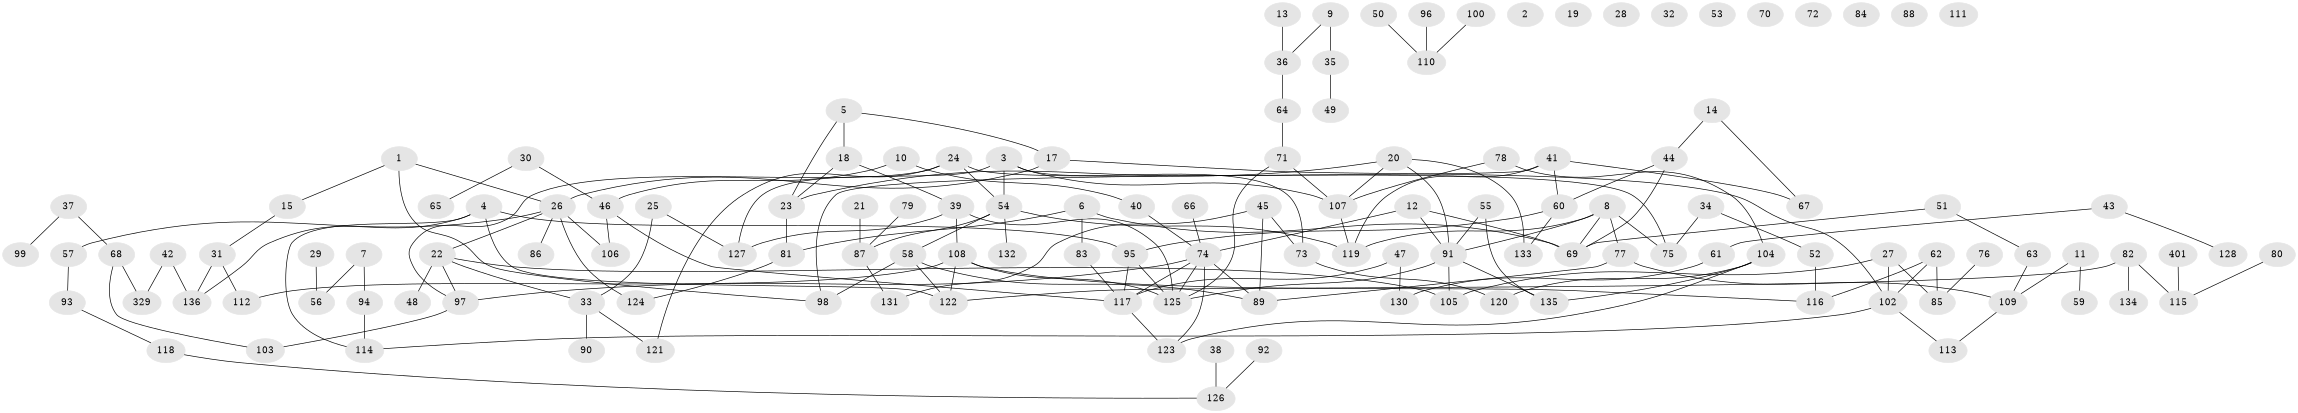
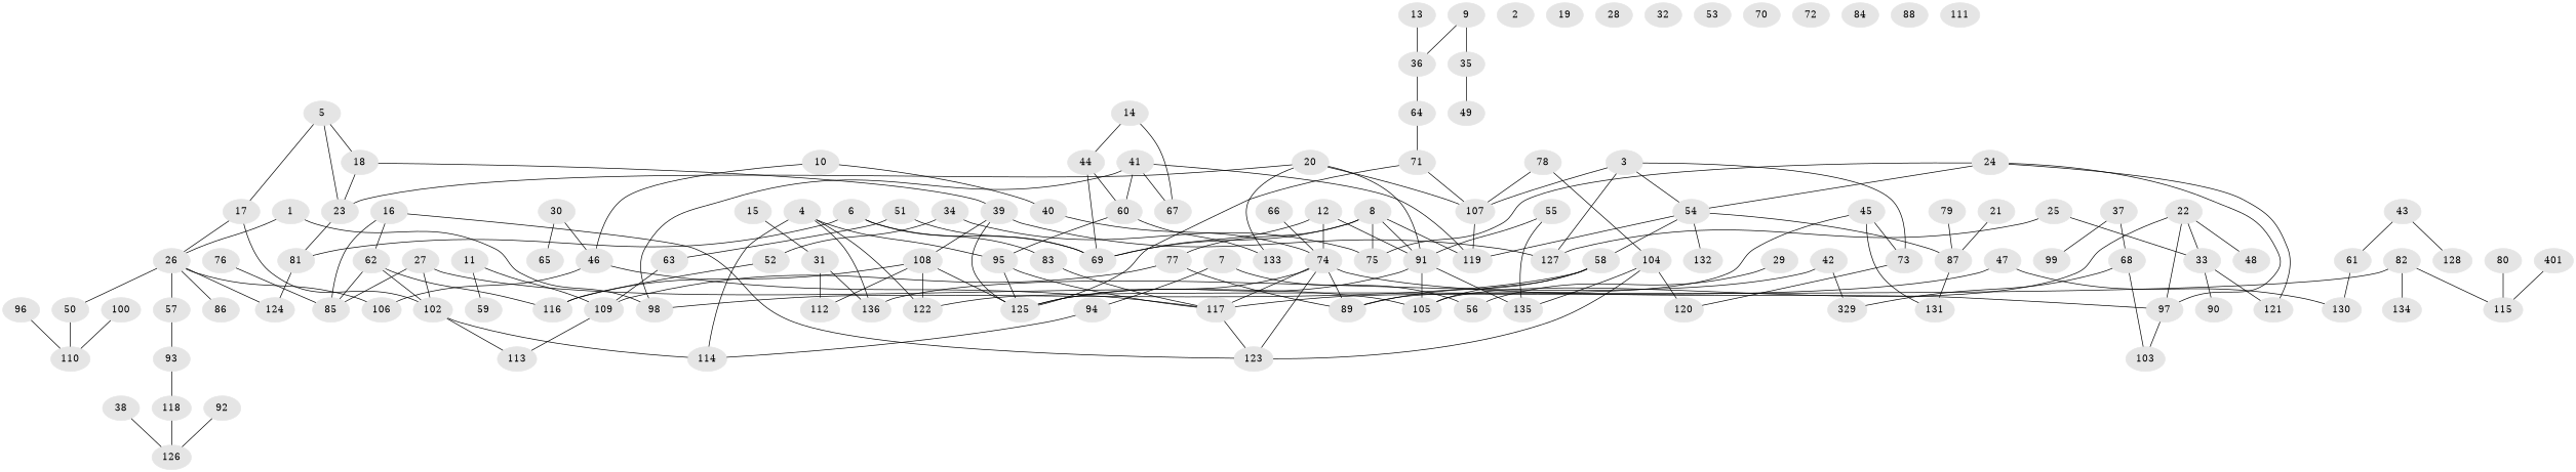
  graph {
    node [color=gray90 style=filled]
    1
    15
    26
    98
    31
    50
    57
    86
    106
    124
    2
    3
    73
    107
    127
    54
    120
    119
    4
    95
    114
    122
    136
    125
    117
    5
    17
    18
    23
    102
    39
    81
    6
    69
    83
    7
    56
    94
    8
    75
    77
    91
    109
    89
    105
    135
    9
    35
    36
    49
    64
    10
    40
    46
    74
    11
    59
    113
    12
    123
    97
    13
    14
    44
    67
    60
    112
+   16
    62
    85
    116
    108
    19
    20
    133
    21
    87
    131
    22
    33
    48
    121
    90
    103
    24
    58
    132
    25
    110
    93
    27
    28
    29
    30
    65
    32
    34
    52
    71
    37
    68
    99
    n103 [label=329]
    38
    126
    41
    42
    43
    61
    128
    130
    45
    47
    51
    63
    53
    55
    118
    66
    70
    72
    76
    78
    104
    79
    80
    115
    82
    134
    84
    88
    92
    96
    100
    n135 [label=401]
    111
-   1 -- 15
    1 -- 26
    1 -- 98
    15 -- 31
-   26 -- 22
+   26 -- 50
    26 -- 57
    26 -- 86
    26 -- 106
    26 -- 124
    31 -- 136
    31 -- 112
    50 -- 110
    57 -- 93
    3 -- 73
    3 -- 107
    3 -- 127
    3 -- 54
    73 -- 120
    107 -- 119
    54 -- 119
    54 -- 87
    54 -- 58
    54 -- 132
    4 -- 95
    4 -- 114
    4 -- 122
    4 -- 136
    95 -- 125
    95 -- 117
    117 -- 123
    5 -- 17
    5 -- 18
    5 -- 23
    17 -- 26
    17 -- 102
    18 -- 23
    18 -- 39
    23 -- 81
    102 -- 114
    102 -- 113
    39 -- 127
    39 -- 125
    39 -- 108
    81 -- 124
    6 -- 81
    6 -- 69
    6 -- 83
    83 -- 117
    7 -- 56
    7 -- 94
    94 -- 114
    8 -- 119
    8 -- 69
    8 -- 75
    8 -- 77
    8 -- 91
    77 -- 109
    77 -- 89
    91 -- 125
    91 -- 105
    91 -- 135
    109 -- 113
    9 -- 35
    9 -- 36
    35 -- 49
    36 -- 64
    64 -- 71
    10 -- 40
    10 -- 46
    40 -- 74
    46 -- 106
    46 -- 117
    74 -- 125
    74 -- 117
    74 -- 89
    74 -- 123
    74 -- 97
    11 -- 109
    11 -- 59
    12 -- 69
    12 -- 91
    12 -- 74
    97 -- 103
    13 -- 36
    14 -- 44
    14 -- 67
    44 -- 69
    44 -- 60
    60 -- 95
    60 -- 133
+   16 -- 123
+   16 -- 62
+   16 -- 85
    62 -- 102
    62 -- 85
    62 -- 116
    108 -- 122
    108 -- 125
    108 -- 112
    108 -- 116
    20 -- 107
    20 -- 23
    20 -- 91
    20 -- 133
    21 -- 87
    87 -- 131
    22 -- 105
    22 -- 97
    22 -- 33
    22 -- 48
    33 -- 121
    33 -- 90
    24 -- 54
    24 -- 75
    24 -- 97
    24 -- 121
    58 -- 98
-   58 -- 122
+   58 -- 105
    58 -- 89
    25 -- 127
    25 -- 33
    93 -- 118
    27 -- 102
    27 -- 105
    27 -- 85
    29 -- 56
    30 -- 46
    30 -- 65
    34 -- 75
    34 -- 52
    52 -- 116
    71 -- 107
    71 -- 125
    37 -- 68
    37 -- 99
    68 -- 103
    68 -- n103
    38 -- 126
    41 -- 98
    41 -- 119
    41 -- 67
    41 -- 60
    42 -- 136
    42 -- n103
    43 -- 61
    43 -- 128
    61 -- 130
    45 -- 73
    45 -- 89
    45 -- 131
    47 -- 117
    47 -- 130
    51 -- 69
    51 -- 63
    63 -- 109
    55 -- 91
    55 -- 135
    118 -- 126
    66 -- 74
    76 -- 85
    78 -- 107
    78 -- 104
    104 -- 120
    104 -- 135
    104 -- 123
    79 -- 87
    80 -- 115
    82 -- 122
    82 -- 115
    82 -- 134
    92 -- 126
    96 -- 110
    100 -- 110
    n135 -- 115
  }
